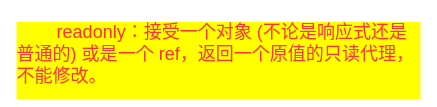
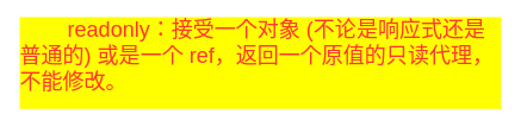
  <mxCell id="0" />
  <mxCell id="1" parent="0" />
- <mxCell id="2" value="&lt;span style=&quot;font-size: 24px;&quot;&gt;&lt;span style=&quot;white-space: pre;&quot;&gt;&#09;&lt;/span&gt;readonly：&lt;/span&gt;&lt;span style=&quot;font-size: 24px;&quot;&gt;接受一个对象 (不论是响应式还是普通的) 或是一个&amp;nbsp;ref，返回一个原值的只读代理，不能修改。&lt;/span&gt;&lt;span style=&quot;font-size: 24px;&quot;&gt;&lt;br&gt;&lt;/span&gt;&lt;div style=&quot;&quot;&gt;&lt;br&gt;&lt;/div&gt;" style="text;strokeColor=none;align=left;fillColor=none;html=1;verticalAlign=middle;whiteSpace=wrap;rounded=0;fontSize=14;fontColor=#FF3333;labelBackgroundColor=#FFFF00;" vertex="1" parent="1"><mxGeometry x="20" y="30" width="540" height="100" as="geometry" /></mxCell>
+ <mxCell id="2" value="&lt;span style=&quot;font-size: 24px;&quot;&gt;&lt;span style=&quot;white-space: pre;&quot;&gt;&#09;&lt;/span&gt;readonly：&lt;/span&gt;&lt;span style=&quot;font-size: 24px;&quot;&gt;接受一个对象 (不论是响应式还是普通的) 或是一个&amp;nbsp;ref，返回一个原值的只读代理，不能修改。&lt;/span&gt;&lt;span style=&quot;font-size: 24px;&quot;&gt;&lt;br&gt;&lt;/span&gt;&lt;div style=&quot;&quot;&gt;&lt;br&gt;&lt;/div&gt;" style="text;strokeColor=none;align=left;fillColor=none;html=1;verticalAlign=middle;whiteSpace=wrap;rounded=0;fontSize=14;fontColor=#FF3333;labelBackgroundColor=#FFFF00;" vertex="1" parent="1"><mxGeometry x="20" y="20" width="540" height="100" as="geometry" /></mxCell>
